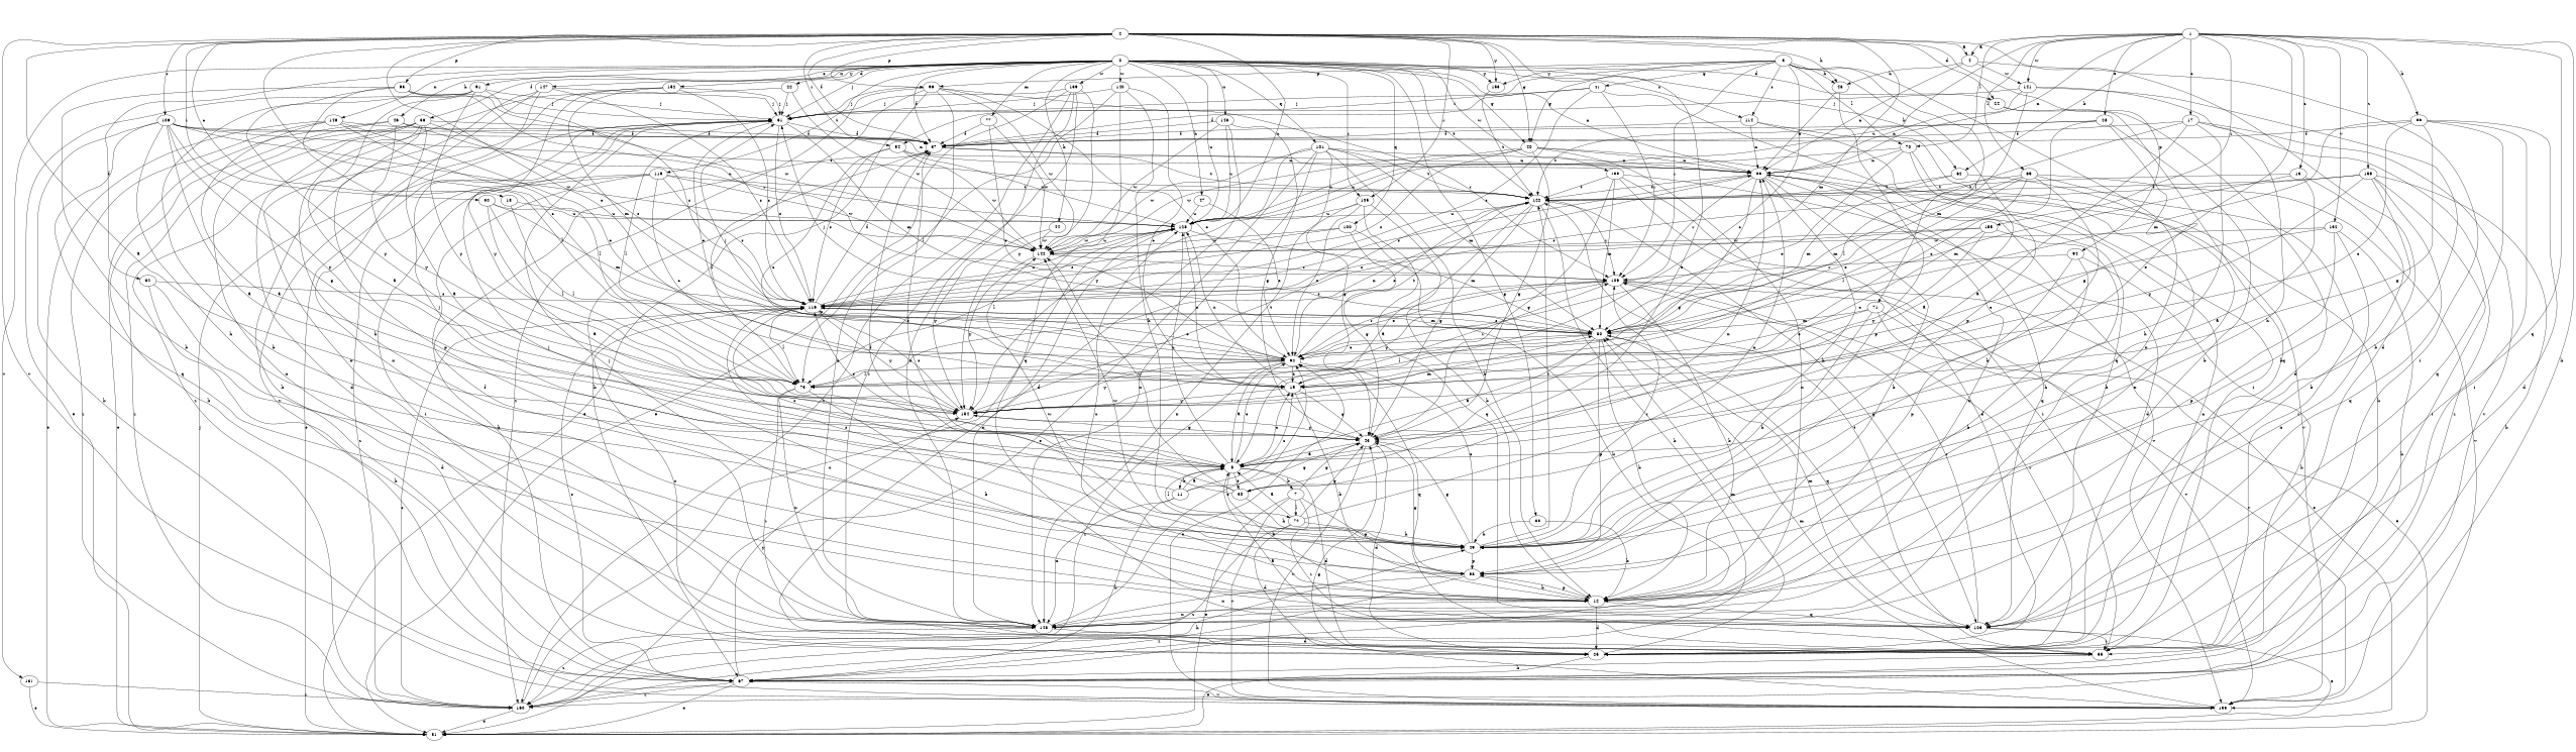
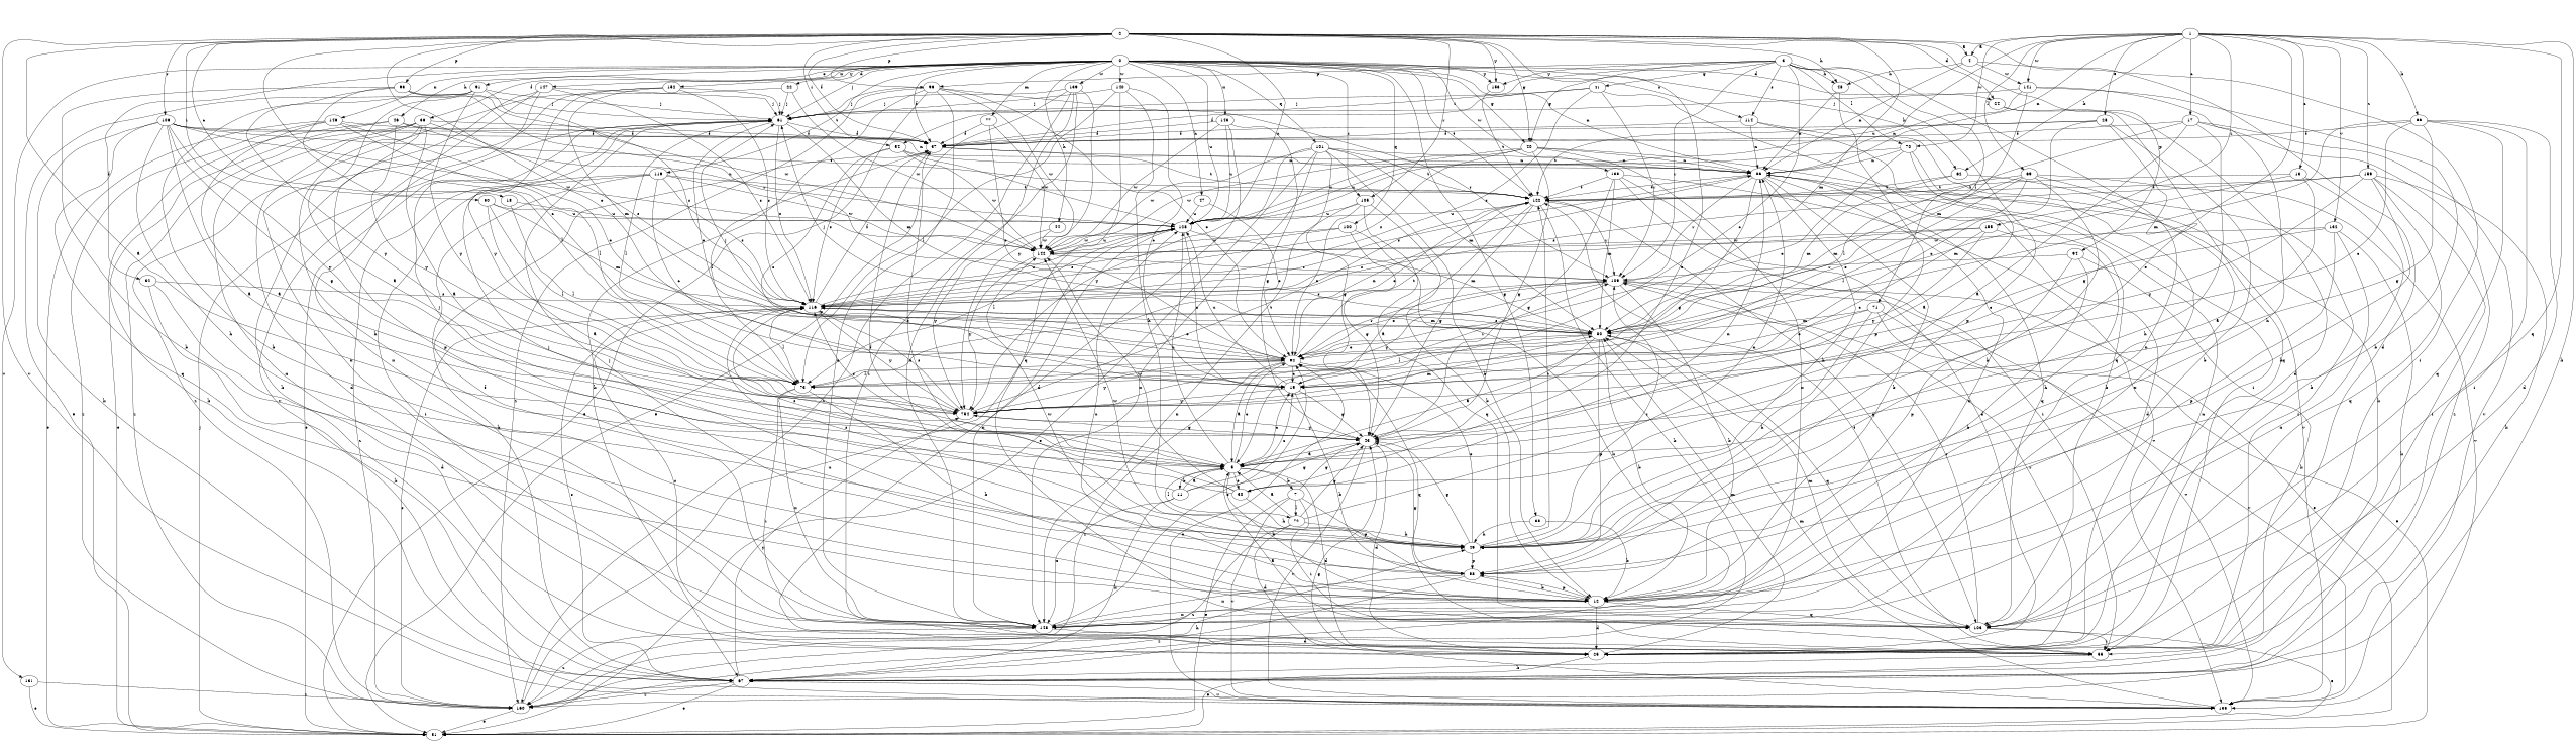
  strict digraph {
    0
    22
    24
    32
    36
    37
    38
    40
    44
    46
    47
    61
    62
    77
    86
    91
    100
    101
    105
    114
    119
    122
    128
    131
    138
    139
    140
    143
    146
    147
    152
    153
    160
    142
    103
    25
    67
    116
    5
    98
    148
    49
    73
    12
    135
    43
-   154
+   154 [label=754]
    31
    92
    80
    109
    55
    19
    1
    4
    13
    17
    28
    30
    66
    69
    70
    132
    141
    155
    159
    48
    2
    18
    50
    54
    93
    94
    96
    106
    7
    11
    72
    3
    41
    71
    0 -> 22 [label=d]
    0 -> 24 [label=d]
    0 -> 32 [label=f]
    0 -> 36 [label=f]
    0 -> 37 [label=f]
    0 -> 38 [label=g]
    0 -> 40 [label=g]
    0 -> 44 [label=h]
    0 -> 46 [label=h]
    0 -> 47 [label=h]
    0 -> 61 [label=j]
    0 -> 62 [label=k]
    0 -> 77 [label=m]
    0 -> 86 [label=n]
    0 -> 91 [label=o]
    0 -> 100 [label=q]
    0 -> 101 [label=q]
    0 -> 105 [label=r]
    0 -> 114 [label=s]
    0 -> 119 [label=t]
    0 -> 122 [label=t]
    0 -> 128 [label=u]
    0 -> 131 [label=v]
    0 -> 138 [label=w]
    0 -> 139 [label=w]
    0 -> 140 [label=w]
    0 -> 143 [label=x]
    0 -> 146 [label=x]
    0 -> 147 [label=x]
    0 -> 152 [label=y]
    0 -> 153 [label=y]
    22 -> 61 [label=j]
    22 -> 160 [label=z]
    22 -> 142 [label=w]
    24 -> 103 [label=q]
    24 -> 25 [label=d]
    32 -> 25 [label=d]
    32 -> 67 [label=k]
    32 -> 116 [label=s]
    36 -> 37 [label=f]
    36 -> 160 [label=z]
    36 -> 25 [label=d]
    36 -> 116 [label=s]
    36 -> 5 [label=a]
    36 -> 98 [label=p]
    36 -> 148 [label=x]
    36 -> 49 [label=h]
    37 -> 86 [label=n]
    37 -> 122 [label=t]
    37 -> 73 [label=l]
    38 -> 49 [label=h]
    38 -> 12 [label=b]
    40 -> 86 [label=n]
    40 -> 128 [label=u]
    40 -> 142 [label=w]
    40 -> 116 [label=s]
    40 -> 148 [label=x]
    40 -> 135 [label=v]
    40 -> 43 [label=g]
    44 -> 142 [label=w]
    44 -> 154 [label=y]
    46 -> 37 [label=f]
    46 -> 128 [label=u]
    46 -> 67 [label=k]
    46 -> 154 [label=y]
    46 -> 31 [label=e]
    47 -> 128 [label=u]
    47 -> 92 [label=o]
    61 -> 37 [label=f]
    61 -> 116 [label=s]
    61 -> 73 [label=l]
    61 -> 31 [label=e]
    61 -> 92 [label=o]
    61 -> 80 [label=m]
    62 -> 122 [label=t]
    62 -> 12 [label=b]
    62 -> 80 [label=m]
    77 -> 37 [label=f]
    77 -> 142 [label=w]
    77 -> 92 [label=o]
    86 -> 122 [label=t]
    86 -> 103 [label=q]
    86 -> 25 [label=d]
    86 -> 116 [label=s]
    86 -> 148 [label=x]
    86 -> 49 [label=h]
    86 -> 12 [label=b]
    86 -> 43 [label=g]
    86 -> 109 [label=r]
    91 -> 61 [label=j]
    91 -> 116 [label=s]
    91 -> 5 [label=a]
    91 -> 12 [label=b]
    91 -> 154 [label=y]
    91 -> 31 [label=e]
    100 -> 142 [label=w]
    100 -> 67 [label=k]
    100 -> 116 [label=s]
    100 -> 43 [label=g]
    101 -> 86 [label=n]
    101 -> 122 [label=t]
    101 -> 142 [label=w]
    101 -> 148 [label=x]
    101 -> 12 [label=b]
    101 -> 43 [label=g]
    101 -> 154 [label=y]
    101 -> 31 [label=e]
    101 -> 80 [label=m]
    105 -> 128 [label=u]
    105 -> 103 [label=q]
    105 -> 148 [label=x]
    105 -> 12 [label=b]
    105 -> 92 [label=o]
    114 -> 37 [label=f]
    114 -> 86 [label=n]
    114 -> 67 [label=k]
    114 -> 55 [label=i]
    119 -> 122 [label=t]
    119 -> 160 [label=z]
    119 -> 142 [label=w]
    119 -> 67 [label=k]
    119 -> 116 [label=s]
    119 -> 55 [label=i]
    119 -> 19 [label=c]
    122 -> 128 [label=u]
    122 -> 103 [label=q]
    122 -> 67 [label=k]
    122 -> 5 [label=a]
    122 -> 43 [label=g]
    122 -> 92 [label=o]
    122 -> 109 [label=r]
    128 -> 142 [label=w]
    128 -> 148 [label=x]
    128 -> 73 [label=l]
    128 -> 80 [label=m]
    128 -> 19 [label=c]
    131 -> 160 [label=z]
    131 -> 31 [label=e]
    138 -> 122 [label=t]
    138 -> 25 [label=d]
    138 -> 135 [label=v]
    138 -> 43 [label=g]
    138 -> 80 [label=m]
    138 -> 55 [label=i]
    139 -> 61 [label=j]
    139 -> 160 [label=z]
    139 -> 148 [label=x]
    139 -> 154 [label=y]
    139 -> 31 [label=e]
    139 -> 55 [label=i]
    140 -> 61 [label=j]
    140 -> 103 [label=q]
    140 -> 49 [label=h]
    140 -> 73 [label=l]
    140 -> 19 [label=c]
    143 -> 37 [label=f]
    143 -> 128 [label=u]
    143 -> 142 [label=w]
    143 -> 25 [label=d]
    143 -> 43 [label=g]
    146 -> 37 [label=f]
    146 -> 160 [label=z]
    146 -> 5 [label=a]
    146 -> 73 [label=l]
    146 -> 31 [label=e]
    146 -> 92 [label=o]
    147 -> 61 [label=j]
    147 -> 67 [label=k]
    147 -> 116 [label=s]
    147 -> 148 [label=x]
    147 -> 135 [label=v]
    152 -> 61 [label=j]
    152 -> 116 [label=s]
    152 -> 148 [label=x]
    152 -> 154 [label=y]
    152 -> 80 [label=m]
    153 -> 122 [label=t]
    160 -> 128 [label=u]
    160 -> 116 [label=s]
    160 -> 49 [label=h]
    160 -> 31 [label=e]
    142 -> 128 [label=u]
    142 -> 154 [label=y]
    142 -> 109 [label=r]
    103 -> 31 [label=e]
    103 -> 80 [label=m]
    103 -> 109 [label=r]
    103 -> 55 [label=i]
    25 -> 86 [label=n]
    25 -> 31 [label=e]
    25 -> 80 [label=m]
    25 -> 109 [label=r]
    67 -> 160 [label=z]
    67 -> 116 [label=s]
    67 -> 135 [label=v]
    67 -> 154 [label=y]
    67 -> 31 [label=e]
    116 -> 37 [label=f]
    116 -> 128 [label=u]
    116 -> 73 [label=l]
    116 -> 154 [label=y]
    116 -> 92 [label=o]
    116 -> 80 [label=m]
    5 -> 128 [label=u]
    5 -> 25 [label=d]
    5 -> 12 [label=b]
    5 -> 92 [label=o]
    5 -> 19 [label=c]
    5 -> 30 [label=e]
    5 -> 7 [label=b]
    5 -> 11 [label=b]
    5 -> 72 [label=l]
    98 -> 61 [label=j]
    98 -> 160 [label=z]
    98 -> 142 [label=w]
    98 -> 148 [label=x]
    98 -> 12 [label=b]
    98 -> 43 [label=g]
    148 -> 37 [label=f]
    148 -> 160 [label=z]
    148 -> 25 [label=d]
    148 -> 92 [label=o]
    49 -> 37 [label=f]
    49 -> 122 [label=t]
    49 -> 142 [label=w]
    49 -> 116 [label=s]
    49 -> 98 [label=p]
    49 -> 43 [label=g]
    49 -> 92 [label=o]
    49 -> 109 [label=r]
    73 -> 86 [label=n]
    73 -> 148 [label=x]
    73 -> 12 [label=b]
    73 -> 55 [label=i]
    12 -> 61 [label=j]
    12 -> 128 [label=u]
    12 -> 103 [label=q]
    12 -> 25 [label=d]
    12 -> 98 [label=p]
    12 -> 148 [label=x]
    135 -> 43 [label=g]
    135 -> 92 [label=o]
    135 -> 80 [label=m]
    43 -> 25 [label=d]
    43 -> 116 [label=s]
    43 -> 5 [label=a]
    43 -> 135 [label=v]
    43 -> 154 [label=y]
    154 -> 122 [label=t]
    154 -> 116 [label=s]
    154 -> 43 [label=g]
    154 -> 80 [label=m]
    31 -> 61 [label=j]
    92 -> 61 [label=j]
    92 -> 122 [label=t]
    92 -> 160 [label=z]
    92 -> 103 [label=q]
    92 -> 5 [label=a]
    92 -> 73 [label=l]
    92 -> 154 [label=y]
    92 -> 109 [label=r]
    92 -> 19 [label=c]
    80 -> 61 [label=j]
    80 -> 103 [label=q]
    80 -> 116 [label=s]
    80 -> 5 [label=a]
    80 -> 98 [label=p]
    80 -> 73 [label=l]
    80 -> 12 [label=b]
    80 -> 92 [label=o]
    109 -> 116 [label=s]
    109 -> 12 [label=b]
    109 -> 135 [label=v]
    109 -> 154 [label=y]
    109 -> 31 [label=e]
    109 -> 92 [label=o]
    55 -> 122 [label=t]
    55 -> 67 [label=k]
    55 -> 116 [label=s]
    55 -> 5 [label=a]
    19 -> 128 [label=u]
    19 -> 12 [label=b]
    19 -> 43 [label=g]
    19 -> 154 [label=y]
    19 -> 109 [label=r]
    1 -> 62 [label=k]
    1 -> 86 [label=n]
    1 -> 128 [label=u]
    1 -> 103 [label=q]
    1 -> 67 [label=k]
    1 -> 4 [label=a]
    1 -> 13 [label=c]
    1 -> 17 [label=c]
    1 -> 28 [label=e]
    1 -> 30 [label=e]
    1 -> 66 [label=k]
    1 -> 69 [label=l]
-   1 -> 70 [label=l]
+   1 -> 70 [label=w]
    1 -> 132 [label=v]
    1 -> 141 [label=w]
    1 -> 155 [label=z]
    1 -> 159 [label=z]
    4 -> 86 [label=n]
    4 -> 55 [label=i]
    4 -> 141 [label=w]
    4 -> 48 [label=h]
    13 -> 122 [label=t]
    13 -> 5 [label=a]
    13 -> 12 [label=b]
    13 -> 80 [label=m]
    17 -> 37 [label=f]
    17 -> 160 [label=z]
    17 -> 5 [label=a]
    17 -> 49 [label=h]
    17 -> 73 [label=l]
    17 -> 135 [label=v]
    28 -> 37 [label=f]
    28 -> 122 [label=t]
    28 -> 12 [label=b]
    28 -> 43 [label=g]
    28 -> 19 [label=c]
    30 -> 37 [label=f]
    30 -> 86 [label=n]
    30 -> 142 [label=w]
    30 -> 116 [label=s]
    30 -> 49 [label=h]
    66 -> 37 [label=f]
    66 -> 103 [label=q]
    66 -> 25 [label=d]
    66 -> 43 [label=g]
    66 -> 80 [label=m]
    66 -> 55 [label=i]
    66 -> 19 [label=c]
    69 -> 122 [label=t]
    69 -> 49 [label=h]
    69 -> 73 [label=l]
    69 -> 135 [label=v]
    69 -> 92 [label=o]
    69 -> 80 [label=m]
    69 -> 55 [label=i]
    70 -> 86 [label=n]
    70 -> 128 [label=u]
    70 -> 5 [label=a]
    70 -> 148 [label=x]
    70 -> 92 [label=o]
    132 -> 142 [label=w]
    132 -> 67 [label=k]
    132 -> 98 [label=p]
    132 -> 148 [label=x]
    132 -> 19 [label=c]
    141 -> 61 [label=j]
    141 -> 86 [label=n]
    141 -> 49 [label=h]
    141 -> 12 [label=b]
    141 -> 80 [label=m]
    155 -> 142 [label=w]
    155 -> 116 [label=s]
    155 -> 49 [label=h]
    155 -> 154 [label=y]
    155 -> 19 [label=c]
    159 -> 122 [label=t]
    159 -> 103 [label=q]
    159 -> 67 [label=k]
    159 -> 116 [label=s]
    159 -> 49 [label=h]
    159 -> 154 [label=y]
    159 -> 55 [label=i]
    48 -> 86 [label=n]
    48 -> 98 [label=p]
    2 -> 24 [label=d]
    2 -> 37 [label=f]
    2 -> 40 [label=g]
    2 -> 105 [label=r]
    2 -> 128 [label=u]
    2 -> 153 [label=y]
    2 -> 25 [label=d]
    2 -> 5 [label=a]
    2 -> 135 [label=v]
    2 -> 92 [label=o]
    2 -> 80 [label=m]
    2 -> 19 [label=c]
    2 -> 4 [label=a]
    2 -> 30 [label=e]
    2 -> 48 [label=h]
    2 -> 18 [label=c]
    2 -> 50 [label=i]
    2 -> 54 [label=i]
    2 -> 93 [label=p]
    2 -> 94 [label=p]
    2 -> 96 [label=p]
    2 -> 106 [label=r]
    18 -> 128 [label=u]
    18 -> 73 [label=l]
    50 -> 128 [label=u]
    50 -> 5 [label=a]
    50 -> 73 [label=l]
    50 -> 80 [label=m]
    54 -> 86 [label=n]
    54 -> 128 [label=u]
    54 -> 142 [label=w]
    54 -> 116 [label=s]
    54 -> 19 [label=c]
    93 -> 61 [label=j]
    93 -> 142 [label=w]
    93 -> 73 [label=l]
    93 -> 12 [label=b]
    93 -> 154 [label=y]
    93 -> 109 [label=r]
    94 -> 67 [label=k]
    94 -> 98 [label=p]
    94 -> 12 [label=b]
    94 -> 109 [label=r]
    96 -> 61 [label=j]
    96 -> 160 [label=z]
    96 -> 142 [label=w]
    96 -> 67 [label=k]
    96 -> 148 [label=x]
    96 -> 31 [label=e]
    96 -> 92 [label=o]
    96 -> 109 [label=r]
    106 -> 37 [label=f]
    106 -> 86 [label=n]
    106 -> 122 [label=t]
    106 -> 142 [label=w]
    106 -> 103 [label=q]
    106 -> 67 [label=k]
    106 -> 5 [label=a]
    106 -> 49 [label=h]
    106 -> 43 [label=g]
    106 -> 154 [label=y]
    7 -> 98 [label=p]
    7 -> 135 [label=v]
    7 -> 43 [label=g]
    7 -> 31 [label=e]
    7 -> 55 [label=i]
    7 -> 72 [label=l]
    11 -> 61 [label=j]
    11 -> 67 [label=k]
    11 -> 5 [label=a]
    11 -> 148 [label=x]
    11 -> 43 [label=g]
    11 -> 19 [label=c]
    72 -> 86 [label=n]
    72 -> 160 [label=z]
    72 -> 25 [label=d]
    72 -> 5 [label=a]
    72 -> 49 [label=h]
    72 -> 43 [label=g]
    3 -> 40 [label=g]
    3 -> 114 [label=s]
    3 -> 153 [label=y]
    3 -> 98 [label=p]
    3 -> 148 [label=x]
    3 -> 109 [label=r]
    3 -> 19 [label=c]
    3 -> 70 [label=l]
    3 -> 48 [label=h]
    3 -> 54 [label=i]
    3 -> 96 [label=p]
    3 -> 41 [label=g]
    3 -> 71 [label=l]
    41 -> 37 [label=f]
    41 -> 61 [label=j]
    41 -> 103 [label=q]
    41 -> 116 [label=s]
    41 -> 109 [label=r]
    71 -> 49 [label=h]
    71 -> 135 [label=v]
    71 -> 31 [label=e]
    71 -> 92 [label=o]
    71 -> 80 [label=m]
  }
